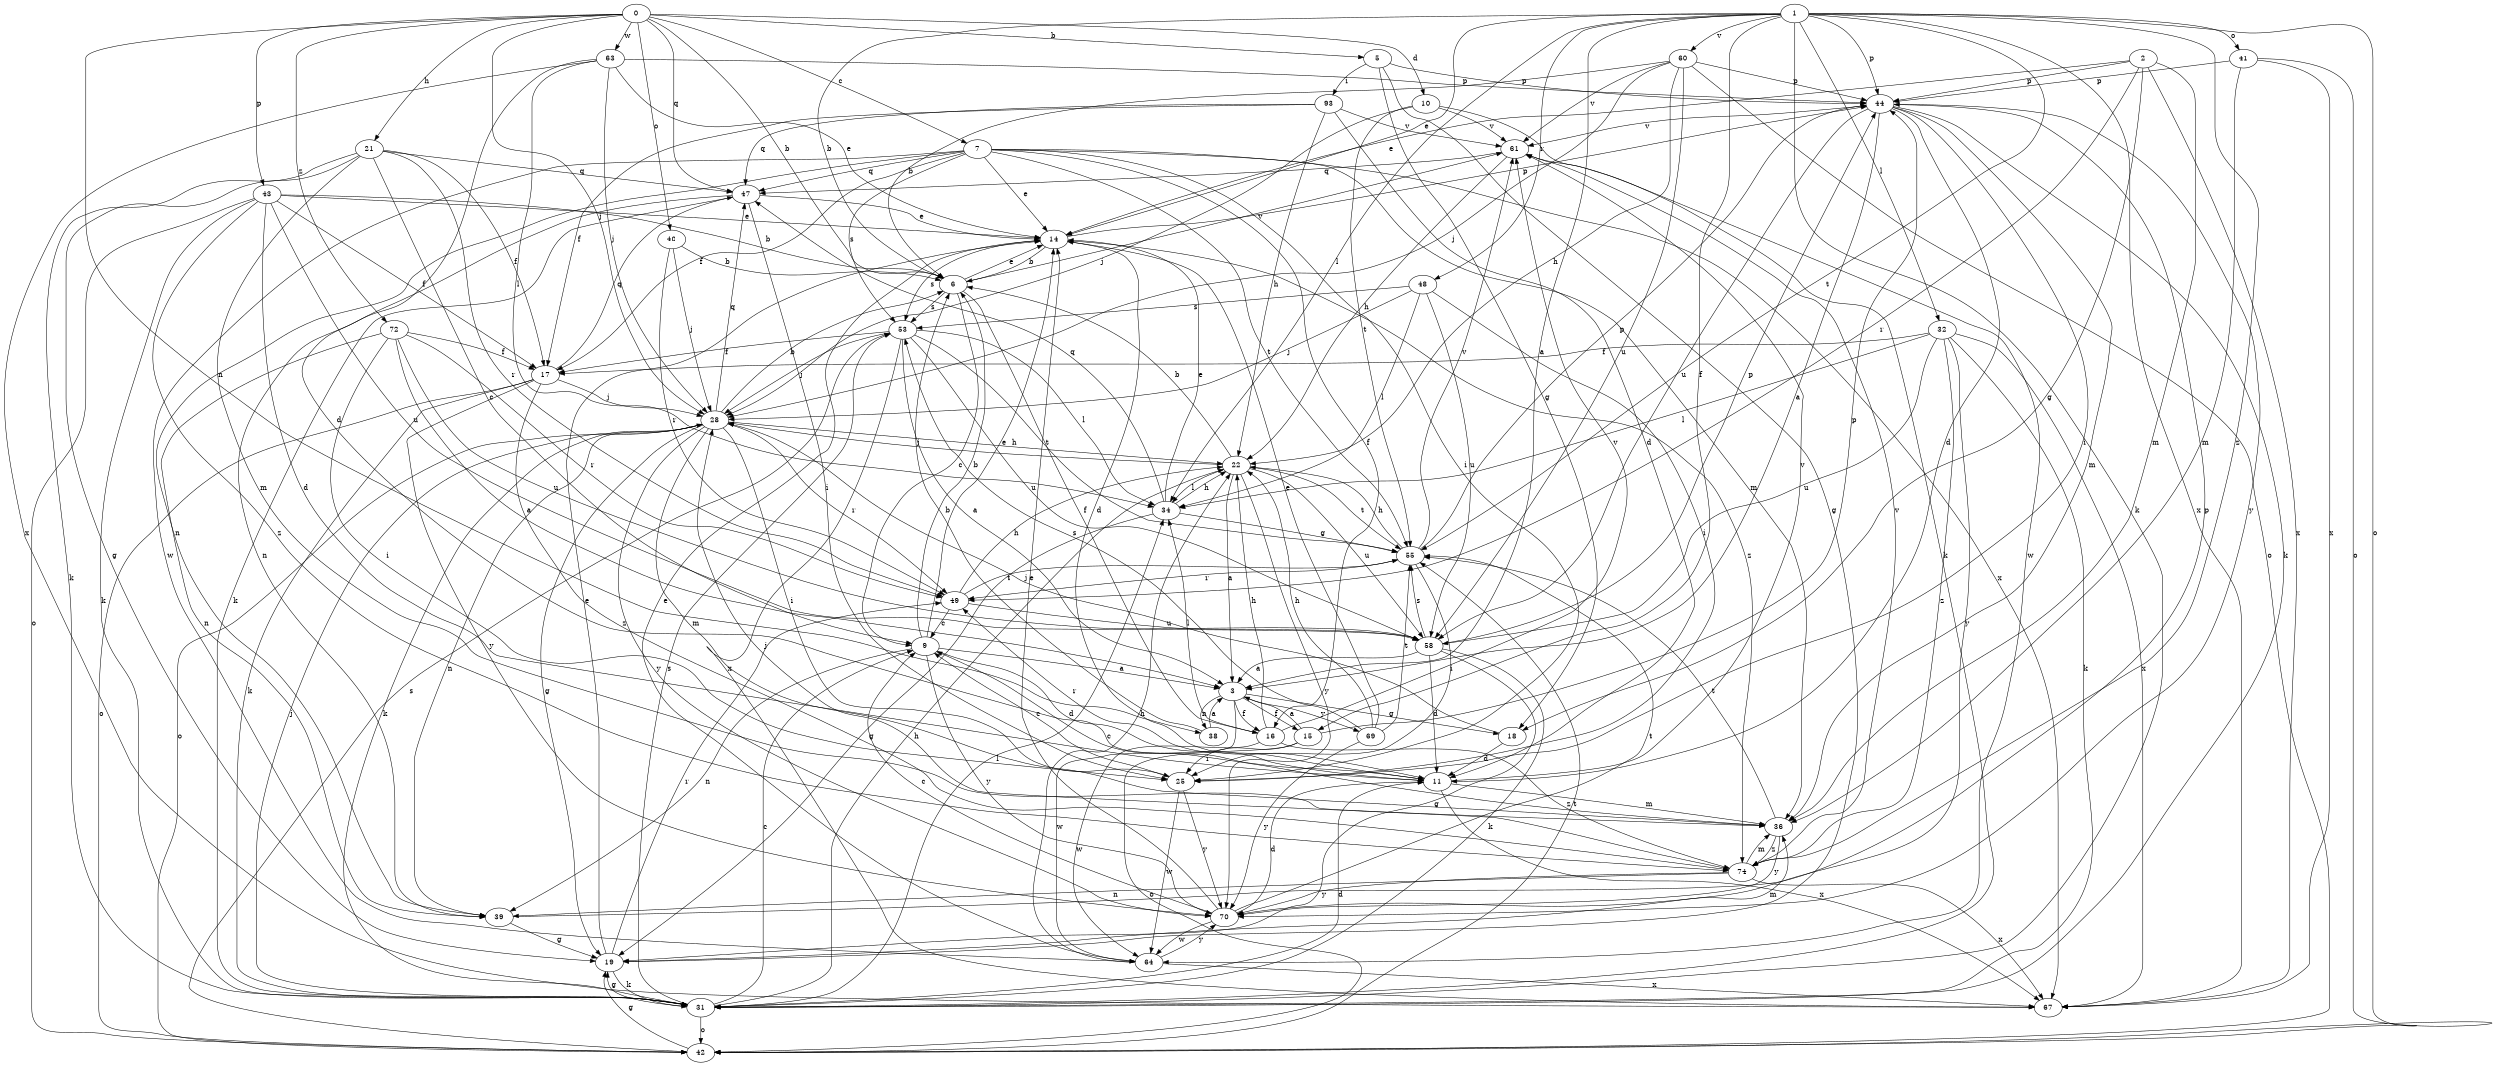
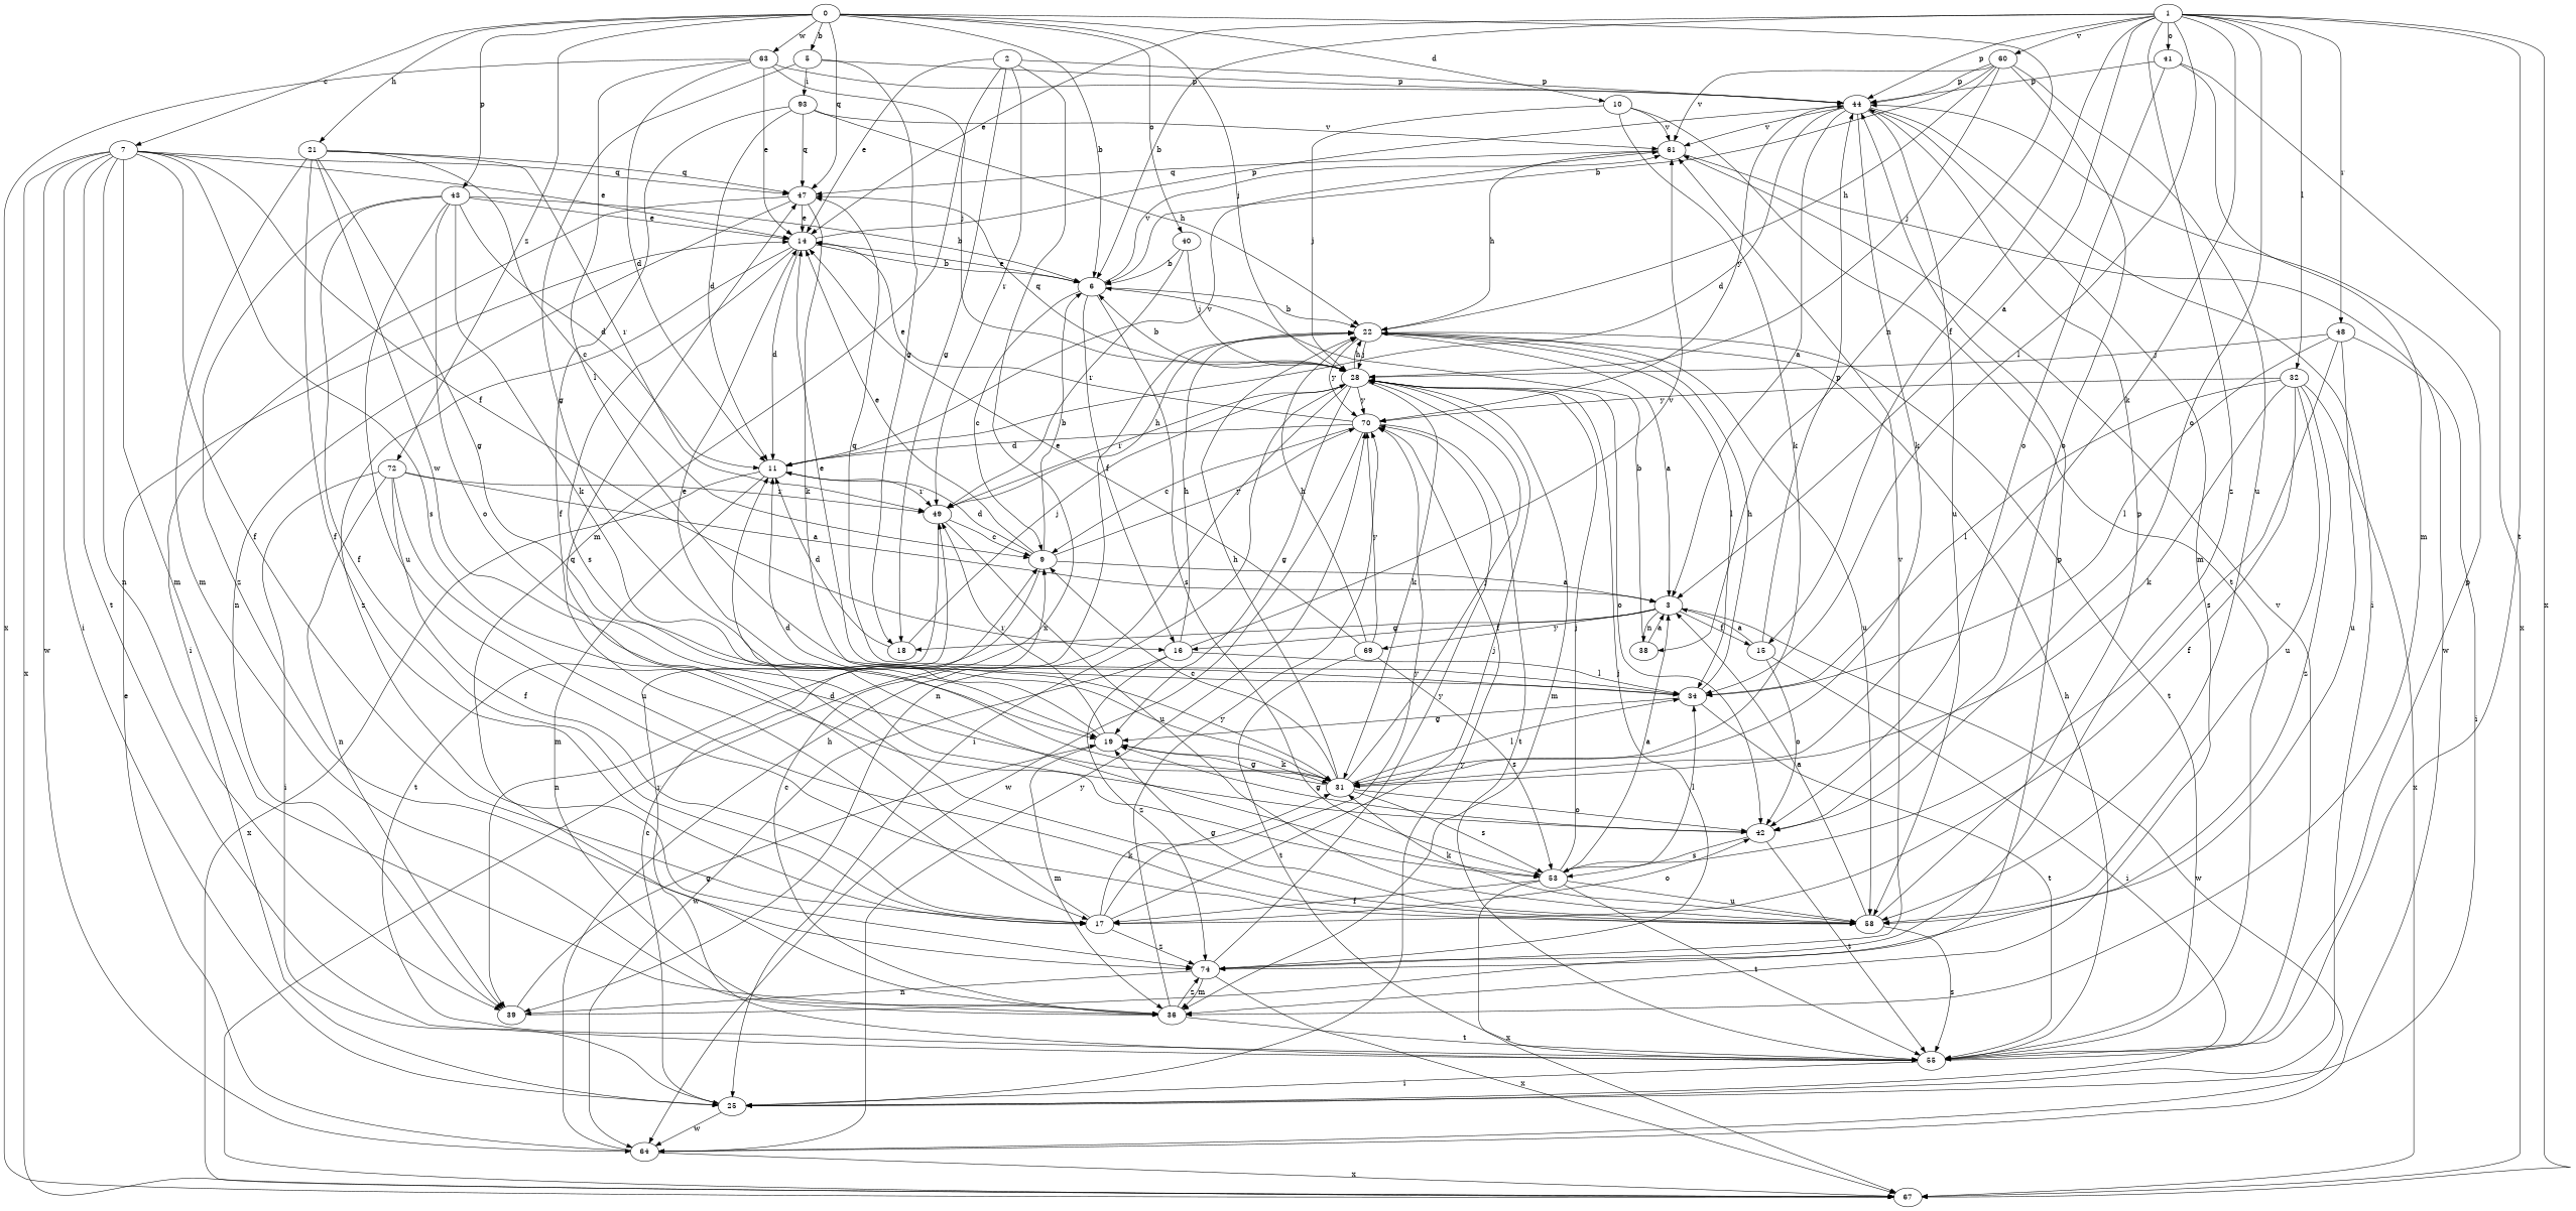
  strict digraph {
    0
    5
    6
    7
    10
    21
    28
    38
    40
    43
    47
    63
    72
    44
    18
    19
    n17 [label=93]
    14
    16
    9
    53
    61
    55
    67
    36
    64
    17
    25
    39
    31
    49
    42
    70
    22
    3
    74
    11
    58
    34
    1
    15
    32
    41
    48
    60
    69
    2
    0 -> 5 [label=b]
    0 -> 6 [label=b]
    0 -> 7 [label=c]
    0 -> 10 [label=d]
    0 -> 21 [label=h]
    0 -> 28 [label=j]
    0 -> 38 [label=n]
    0 -> 40 [label=o]
    0 -> 43 [label=p]
    0 -> 47 [label=q]
    0 -> 63 [label=w]
    0 -> 72 [label=z]
    5 -> 44 [label=p]
    5 -> 18 [label=g]
    5 -> 19 [label=g]
    5 -> n17 [label=i]
    6 -> 14 [label=e]
    6 -> 16 [label=f]
    6 -> 9 [label=c]
    6 -> 53 [label=s]
    6 -> 61 [label=v]
    7 -> 47 [label=q]
    7 -> 14 [label=e]
    7 -> 16 [label=f]
    7 -> 53 [label=s]
    7 -> 55 [label=t]
    7 -> 67 [label=x]
    7 -> 36 [label=m]
    7 -> 64 [label=w]
    7 -> 17 [label=f]
    7 -> 25 [label=i]
    7 -> 39 [label=n]
    10 -> 28 [label=j]
    10 -> 61 [label=v]
    10 -> 55 [label=t]
    10 -> 31 [label=k]
    21 -> 47 [label=q]
    21 -> 19 [label=g]
    21 -> 9 [label=c]
    21 -> 36 [label=m]
    21 -> 17 [label=f]
-   21 -> 31 [label=k]
+   21 -> 31 [label=w]
    21 -> 49 [label=r]
    28 -> 6 [label=b]
    28 -> 47 [label=q]
    28 -> 19 [label=g]
    28 -> 36 [label=m]
    28 -> 25 [label=i]
    28 -> 39 [label=n]
    28 -> 31 [label=k]
    28 -> 49 [label=r]
    28 -> 42 [label=o]
    28 -> 70 [label=y]
    28 -> 22 [label=h]
    38 -> 6 [label=b]
    38 -> 3 [label=a]
    40 -> 6 [label=b]
    40 -> 28 [label=j]
    40 -> 49 [label=r]
    43 -> 6 [label=b]
    43 -> 14 [label=e]
    43 -> 17 [label=f]
    43 -> 31 [label=k]
    43 -> 42 [label=o]
    43 -> 74 [label=z]
    43 -> 11 [label=d]
    43 -> 58 [label=u]
    47 -> 14 [label=e]
    47 -> 25 [label=i]
    47 -> 39 [label=n]
    47 -> 31 [label=k]
    63 -> 28 [label=j]
    63 -> 44 [label=p]
    63 -> 14 [label=e]
    63 -> 67 [label=x]
    63 -> 11 [label=d]
    63 -> 34 [label=l]
    72 -> 17 [label=f]
    72 -> 25 [label=i]
    72 -> 39 [label=n]
    72 -> 49 [label=r]
    72 -> 3 [label=a]
    72 -> 58 [label=u]
    44 -> 61 [label=v]
    44 -> 36 [label=m]
    44 -> 25 [label=i]
    44 -> 31 [label=k]
    44 -> 70 [label=y]
    44 -> 3 [label=a]
    44 -> 11 [label=d]
    44 -> 58 [label=u]
    18 -> 28 [label=j]
    18 -> 11 [label=d]
    19 -> 14 [label=e]
    19 -> 36 [label=m]
    19 -> 31 [label=k]
    19 -> 49 [label=r]
    n17 -> 47 [label=q]
    n17 -> 61 [label=v]
    n17 -> 17 [label=f]
    n17 -> 22 [label=h]
    n17 -> 11 [label=d]
    14 -> 6 [label=b]
    14 -> 44 [label=p]
    14 -> 53 [label=s]
    14 -> 74 [label=z]
    14 -> 11 [label=d]
    16 -> 61 [label=v]
    16 -> 64 [label=w]
    16 -> 22 [label=h]
    16 -> 74 [label=z]
    16 -> 34 [label=l]
    9 -> 6 [label=b]
    9 -> 14 [label=e]
    9 -> 39 [label=n]
    9 -> 70 [label=y]
    9 -> 3 [label=a]
    9 -> 11 [label=d]
    53 -> 28 [label=j]
    53 -> 55 [label=t]
    53 -> 67 [label=x]
    53 -> 17 [label=f]
    53 -> 3 [label=a]
    53 -> 58 [label=u]
    53 -> 34 [label=l]
    61 -> 47 [label=q]
    61 -> 64 [label=w]
    61 -> 22 [label=h]
    55 -> 44 [label=p]
    55 -> 61 [label=v]
    55 -> 25 [label=i]
    55 -> 49 [label=r]
    55 -> 22 [label=h]
    36 -> 9 [label=c]
    36 -> 55 [label=t]
    36 -> 70 [label=y]
    36 -> 74 [label=z]
    64 -> 14 [label=e]
    64 -> 67 [label=x]
    64 -> 70 [label=y]
    64 -> 22 [label=h]
    17 -> 28 [label=j]
    17 -> 47 [label=q]
    17 -> 31 [label=k]
    17 -> 42 [label=o]
    17 -> 70 [label=y]
    17 -> 74 [label=z]
    25 -> 9 [label=c]
    25 -> 64 [label=w]
    25 -> 70 [label=y]
    39 -> 44 [label=p]
    39 -> 19 [label=g]
    31 -> 28 [label=j]
    31 -> 19 [label=g]
    31 -> 9 [label=c]
    31 -> 53 [label=s]
    31 -> 42 [label=o]
    31 -> 22 [label=h]
    31 -> 11 [label=d]
    31 -> 34 [label=l]
    49 -> 9 [label=c]
    49 -> 55 [label=t]
    49 -> 22 [label=h]
    49 -> 58 [label=u]
    42 -> 19 [label=g]
    42 -> 53 [label=s]
    42 -> 55 [label=t]
    70 -> 14 [label=e]
    70 -> 9 [label=c]
    70 -> 55 [label=t]
    70 -> 64 [label=w]
    70 -> 11 [label=d]
-   22 -> 6 [label=b]
+   6 -> 22 [label=b]
    22 -> 28 [label=j]
    22 -> 55 [label=t]
    22 -> 70 [label=y]
    22 -> 3 [label=a]
    22 -> 58 [label=u]
    22 -> 34 [label=l]
    3 -> 38 [label=n]
    3 -> 18 [label=g]
    3 -> 16 [label=f]
    3 -> 64 [label=w]
    3 -> 15 [label=f]
    3 -> 69 [label=y]
    74 -> 28 [label=j]
    74 -> 61 [label=v]
    74 -> 67 [label=x]
    74 -> 36 [label=m]
    74 -> 39 [label=n]
    74 -> 70 [label=y]
    11 -> 61 [label=v]
    11 -> 67 [label=x]
    11 -> 36 [label=m]
    11 -> 49 [label=r]
    58 -> 44 [label=p]
    58 -> 19 [label=g]
    58 -> 55 [label=s]
    58 -> 31 [label=k]
    58 -> 3 [label=a]
    58 -> 11 [label=d]
    34 -> 47 [label=q]
    34 -> 19 [label=g]
    34 -> 14 [label=e]
-   34 -> 55 [label=g]
+   34 -> 55 [label=t]
    34 -> 22 [label=h]
    1 -> 6 [label=b]
    1 -> 44 [label=p]
    1 -> 14 [label=e]
    1 -> 55 [label=t]
    1 -> 67 [label=x]
    1 -> 31 [label=k]
    1 -> 42 [label=o]
    1 -> 3 [label=a]
    1 -> 74 [label=z]
    1 -> 34 [label=l]
    1 -> 15 [label=f]
    1 -> 32 [label=l]
    1 -> 41 [label=o]
    1 -> 48 [label=r]
    1 -> 60 [label=v]
    15 -> 44 [label=p]
    15 -> 25 [label=i]
    15 -> 42 [label=o]
    15 -> 3 [label=a]
    32 -> 67 [label=x]
    32 -> 17 [label=f]
    32 -> 31 [label=k]
    32 -> 70 [label=y]
    32 -> 74 [label=z]
    32 -> 58 [label=u]
    32 -> 34 [label=l]
    41 -> 44 [label=p]
    41 -> 67 [label=x]
    41 -> 36 [label=m]
    41 -> 42 [label=o]
    48 -> 28 [label=j]
    48 -> 53 [label=s]
    48 -> 25 [label=i]
    48 -> 58 [label=u]
    48 -> 34 [label=l]
    60 -> 6 [label=b]
    60 -> 28 [label=j]
    60 -> 44 [label=p]
    60 -> 61 [label=v]
    60 -> 42 [label=o]
    60 -> 22 [label=h]
    60 -> 58 [label=u]
    69 -> 14 [label=e]
    69 -> 53 [label=s]
    69 -> 55 [label=t]
    69 -> 70 [label=y]
    69 -> 22 [label=h]
    2 -> 44 [label=p]
    2 -> 18 [label=g]
    2 -> 14 [label=e]
    2 -> 67 [label=x]
    2 -> 36 [label=m]
    2 -> 49 [label=r]
  }
